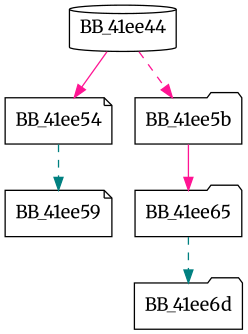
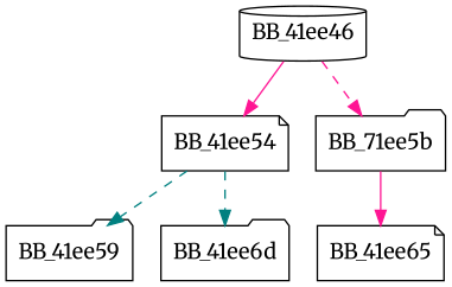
  digraph {
    fontname=Merriweather
    node [fontname=Merriweather shape=folder]
    edge [color=deeppink fontname=Merriweather style=dashed]
-   BB_41ee44 [shape=cylinder]
+   BB_41ee44 [shape=cylinder label=BB_41ee46]
    BB_41ee54 [shape=note]
-   BB_41ee5b
-   BB_41ee59 [shape=note]
-   BB_41ee65
+   BB_41ee5b [label=BB_71ee5b]
+   BB_41ee59
+   BB_41ee65 [shape=note]
    BB_41ee6d
    BB_41ee44 -> BB_41ee54 [style=solid]
    BB_41ee44 -> BB_41ee5b
    BB_41ee54 -> BB_41ee59 [color=teal]
    BB_41ee5b -> BB_41ee65 [style=solid]
-   BB_41ee65 -> BB_41ee6d [color=teal]
+   BB_41ee54 -> BB_41ee6d [color=teal]
  }
